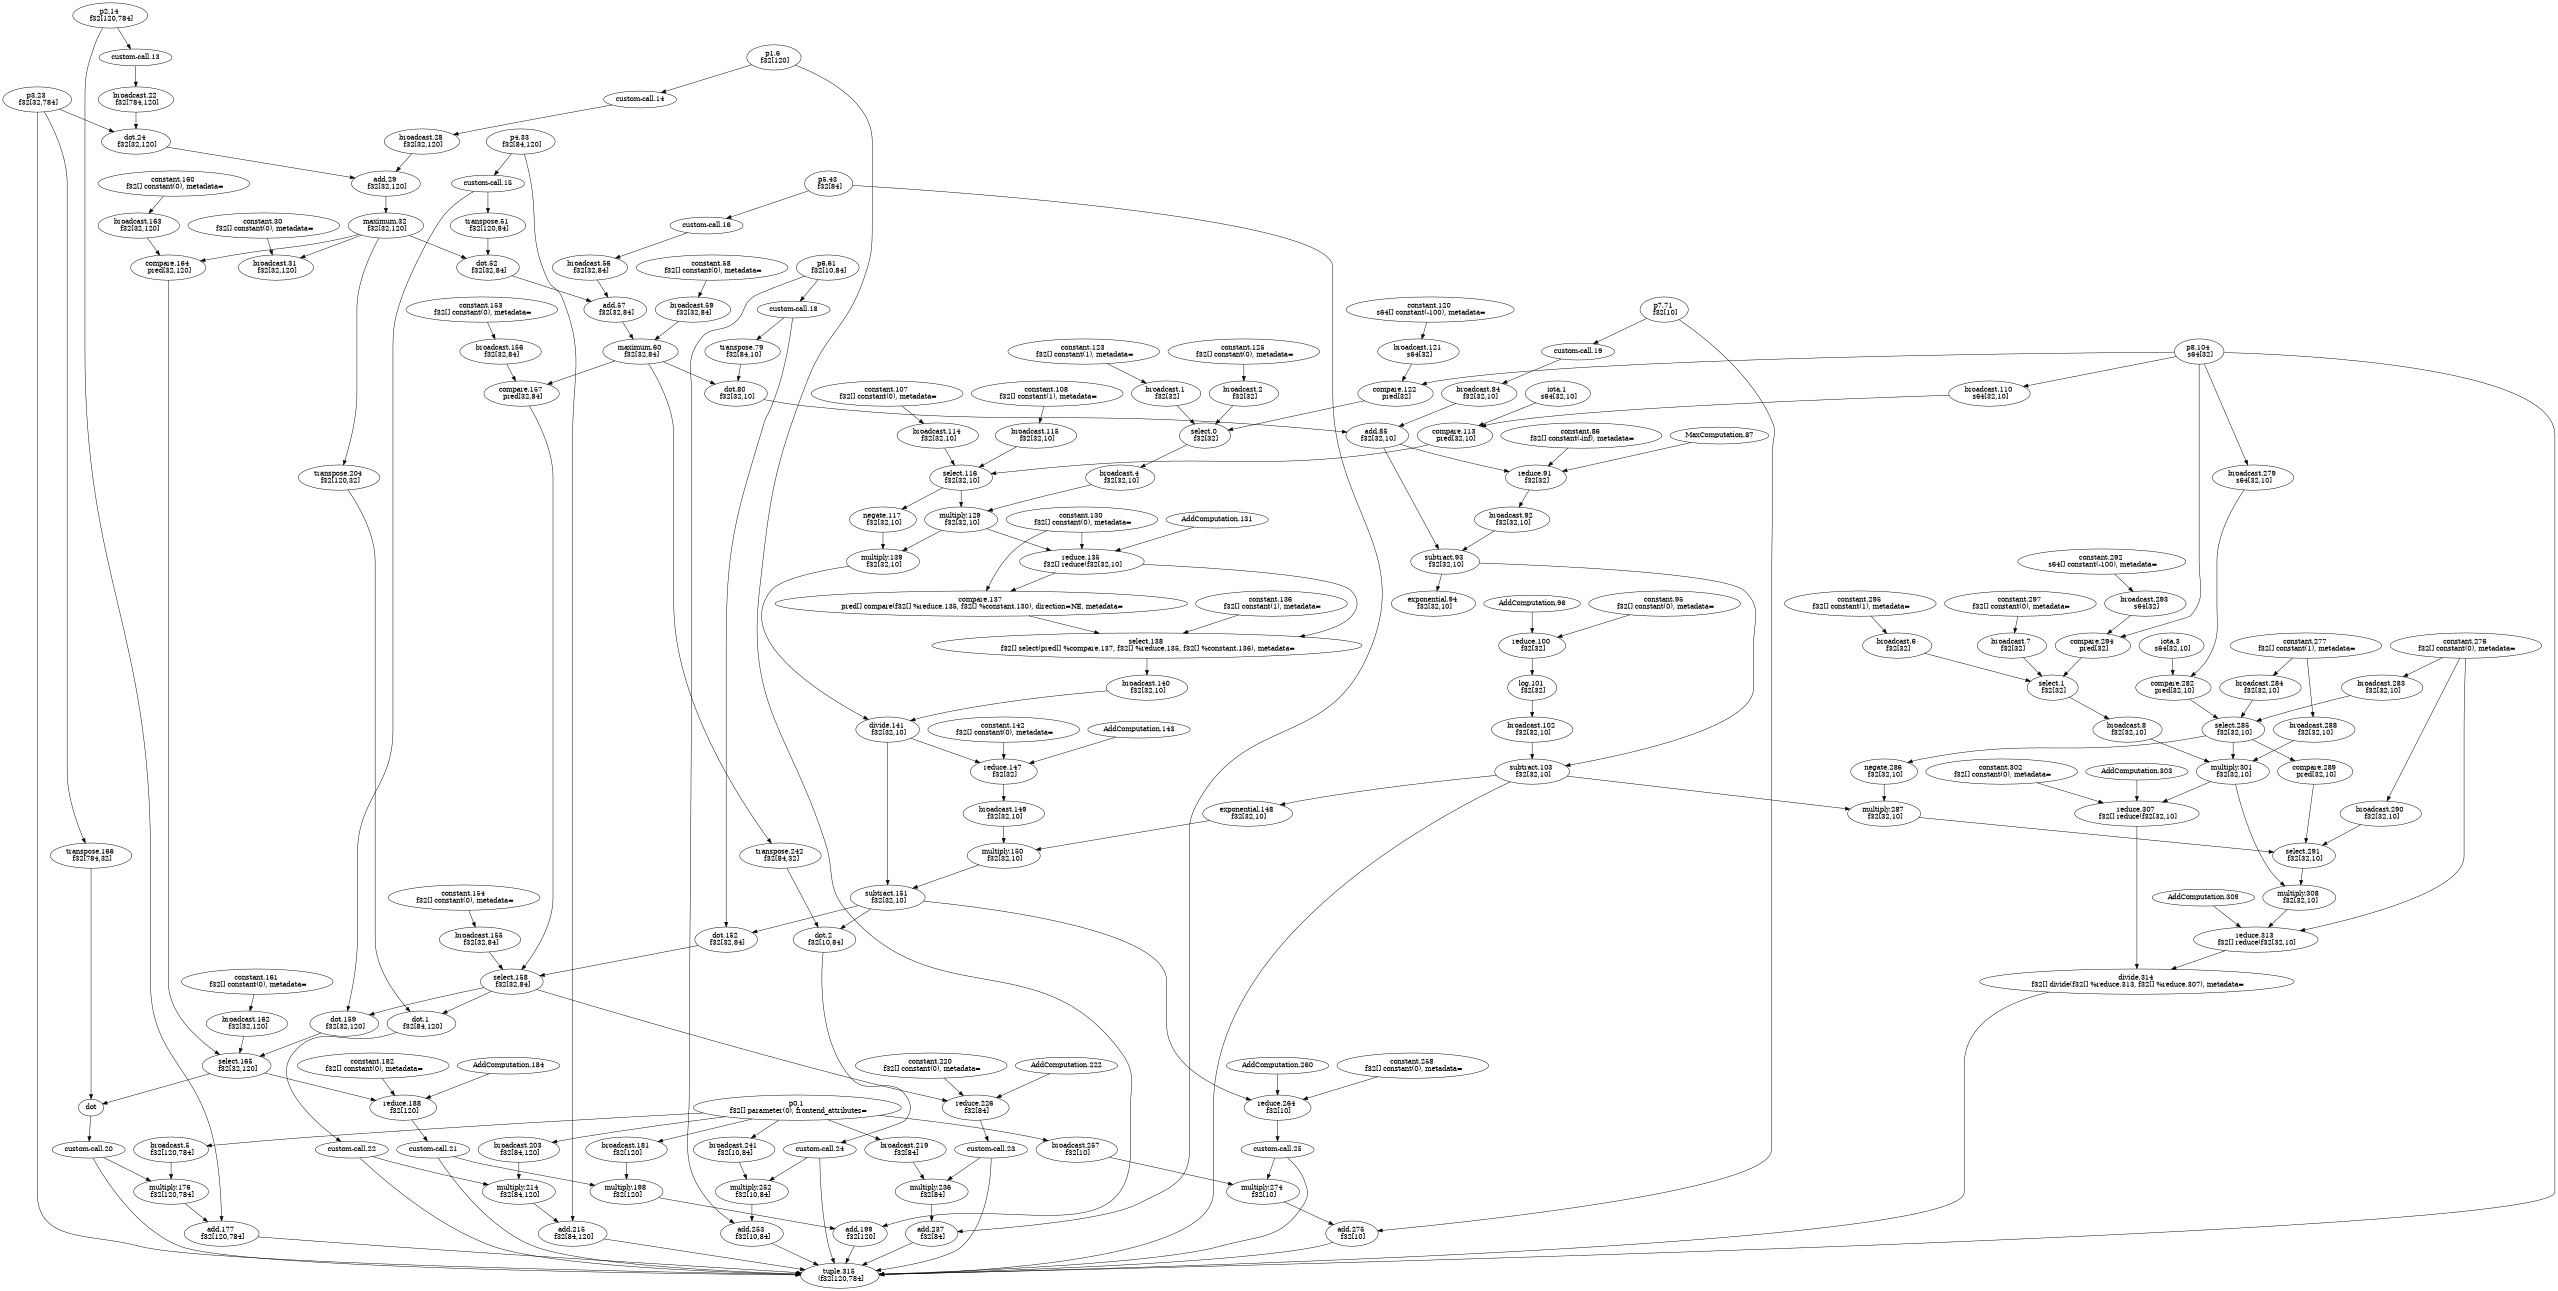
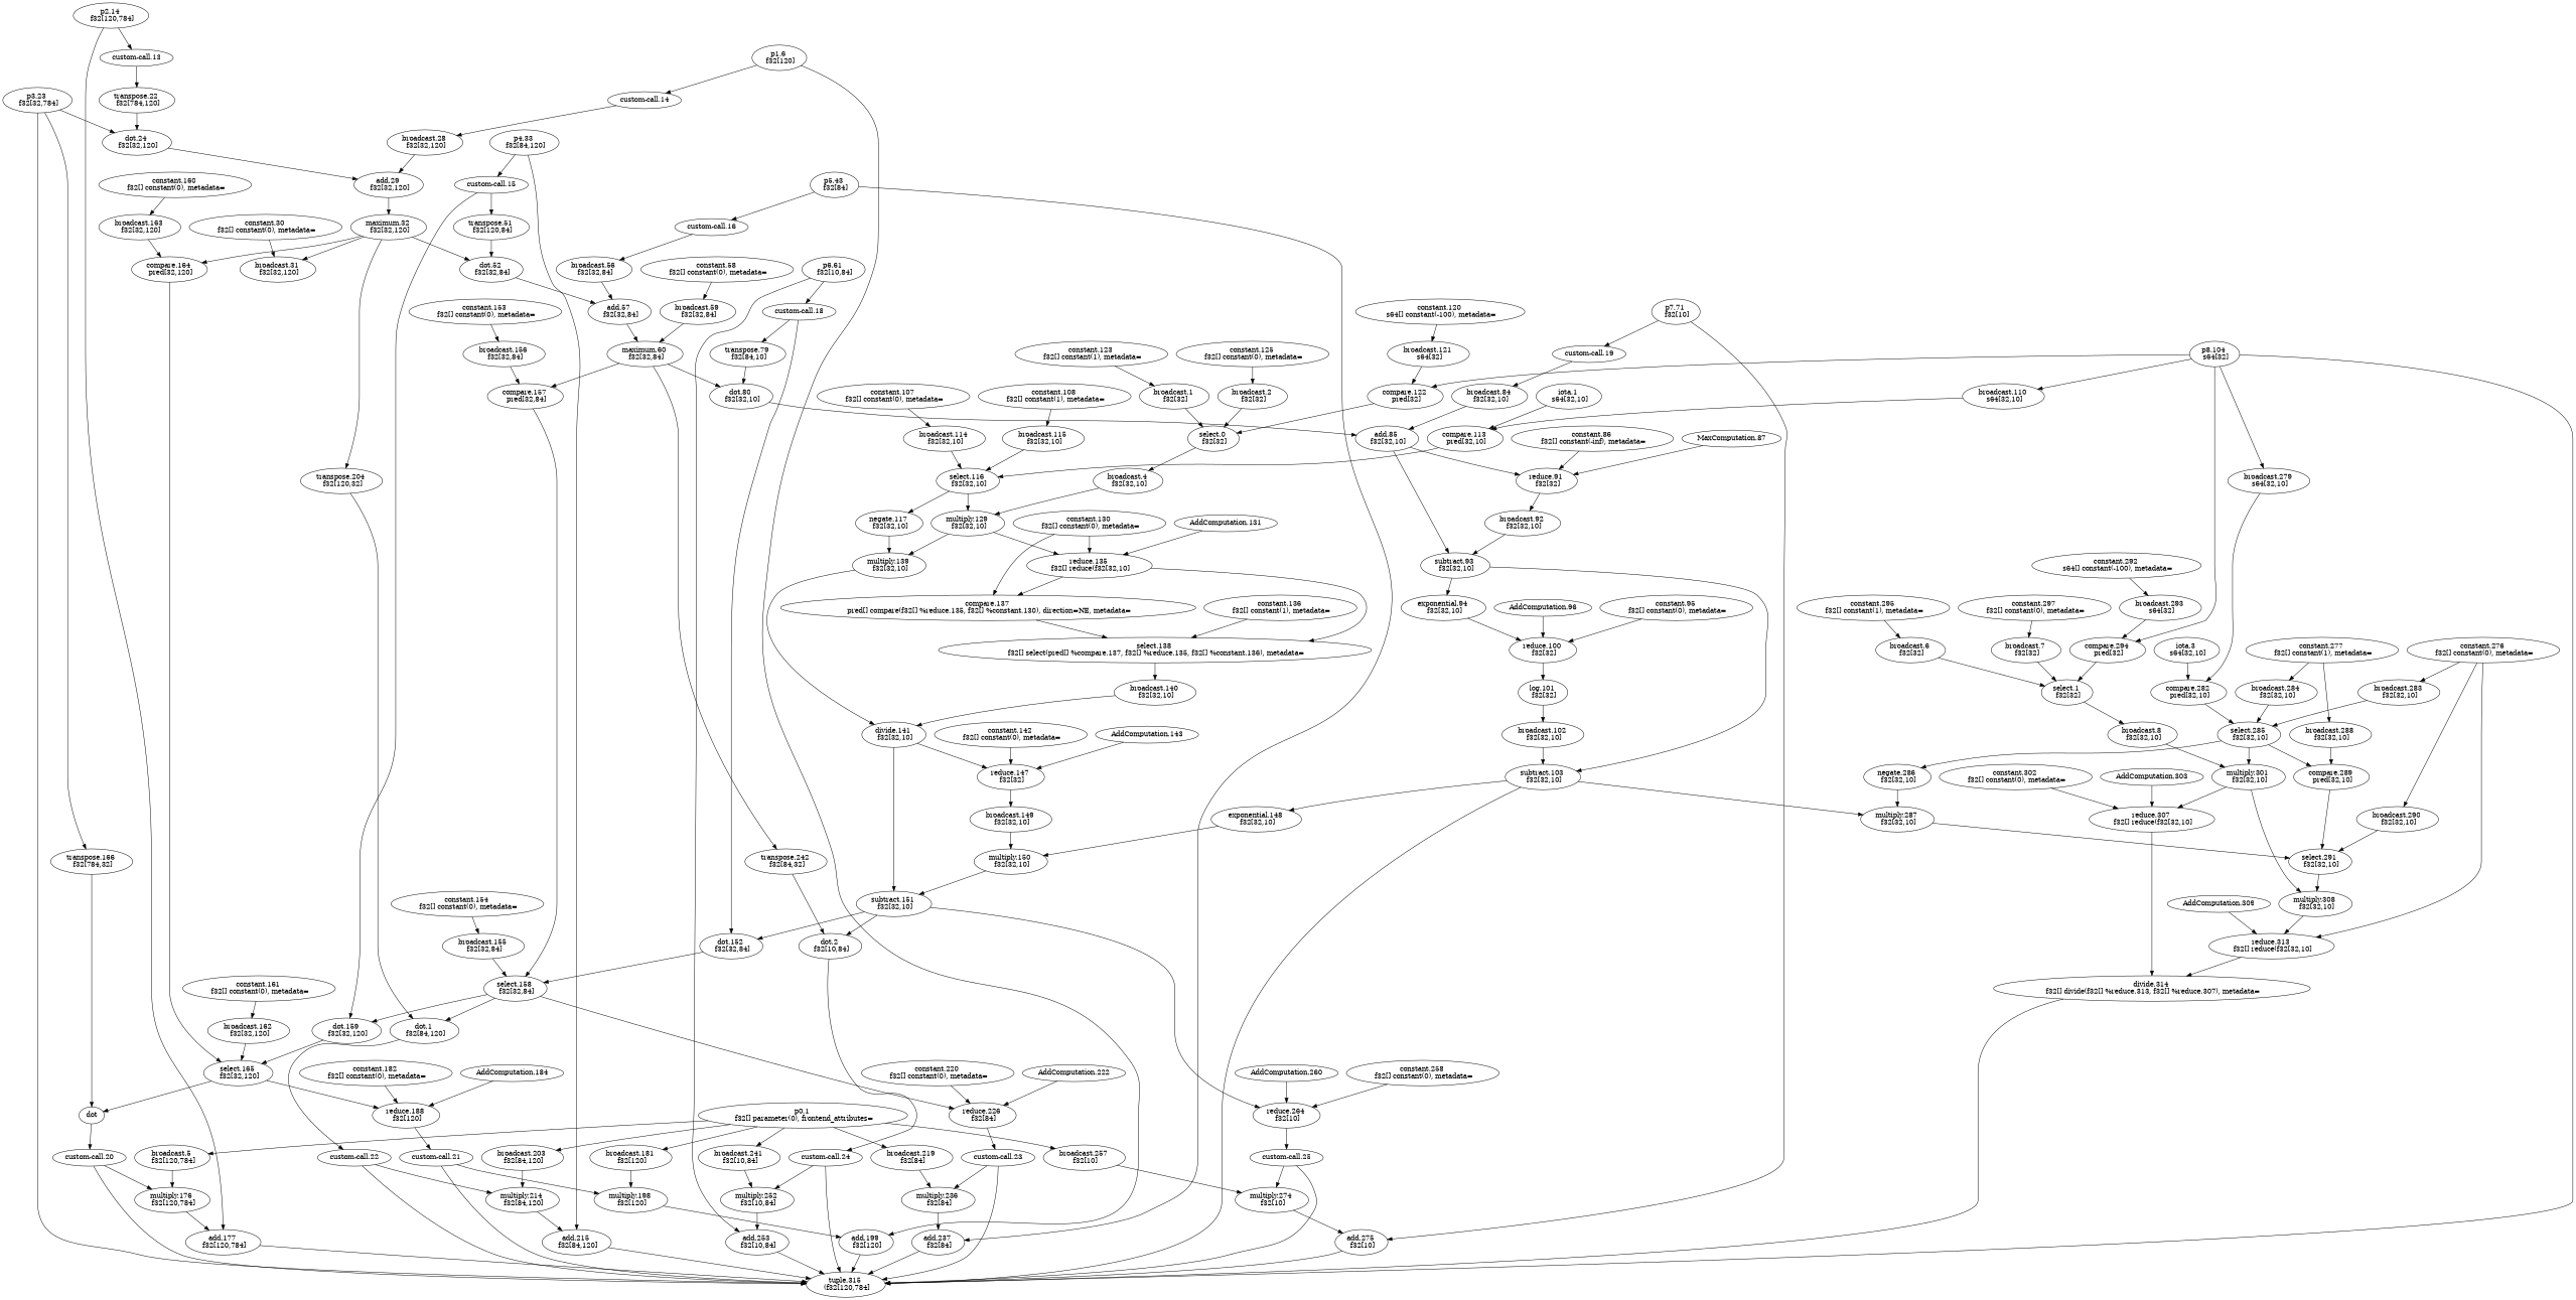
  digraph {
    n1 [label="p2.14 \n f32[120,784]"]
    n2 [label="add.177 \n f32[120,784]"]
    "custom-call.13"
    n4 [label="tuple.315 \n (f32[120,784]"]
-   n5 [label="broadcast.22 \n f32[784,120]"]
+   n5 [label="transpose.22 \n f32[784,120]"]
    n6 [label="p3.23 \n f32[32,784]"]
    n7 [label="dot.24 \n f32[32,120]"]
    n8 [label="transpose.166 \n f32[784,32]"]
    n9 [label="add.29 \n f32[32,120]"]
    dot
    n11 [label="maximum.32 \n f32[32,120]"]
    n12 [label="p1.6 \n f32[120]"]
    n13 [label="add.199 \n f32[120]"]
    "custom-call.14"
    n15 [label="broadcast.28 \n f32[32,120]"]
    n16 [label="broadcast.31 \n f32[32,120]"]
    n17 [label="compare.164 \n pred[32,120]"]
    n18 [label="dot.52 \n f32[32,84]"]
    n19 [label="transpose.204 \n f32[120,32]"]
    n20 [label="constant.30 \n f32[] constant(0), metadata="]
    n21 [label="select.165 \n f32[32,120]"]
    n22 [label="add.57 \n f32[32,84]"]
    n23 [label="dot.1 \n f32[84,120]"]
    n24 [label="constant.160 \n f32[] constant(0), metadata="]
    n25 [label="broadcast.163 \n f32[32,120]"]
    n26 [label="reduce.188 \n f32[120]"]
    n27 [label="p4.33 \n f32[84,120]"]
    n28 [label="add.215 \n f32[84,120]"]
    "custom-call.15"
    n30 [label="transpose.51 \n f32[120,84]"]
    n31 [label="dot.159 \n f32[32,120]"]
    n32 [label="maximum.60 \n f32[32,84]"]
    n33 [label="p5.43 \n f32[84]"]
    n34 [label="add.237 \n f32[84]"]
    "custom-call.16"
    n36 [label="broadcast.56 \n f32[32,84]"]
    n37 [label="compare.157 \n pred[32,84]"]
    n38 [label="dot.80 \n f32[32,10]"]
    n39 [label="transpose.242 \n f32[84,32]"]
    n40 [label="constant.58 \n f32[] constant(0), metadata="]
    n41 [label="broadcast.59 \n f32[32,84]"]
    n42 [label="select.158 \n f32[32,84]"]
    n43 [label="add.85 \n f32[32,10]"]
    n44 [label="dot.2 \n f32[10,84]"]
    n45 [label="constant.153 \n f32[] constant(0), metadata="]
    n46 [label="broadcast.156 \n f32[32,84]"]
    n47 [label="reduce.226 \n f32[84]"]
    n48 [label="p8.104 \n s64[32]"]
    n49 [label="broadcast.110 \n s64[32,10]"]
    n50 [label="compare.122 \n pred[32]"]
    n51 [label="broadcast.279 \n s64[32,10]"]
    n52 [label="compare.294 \n pred[32]"]
    n53 [label="compare.113 \n pred[32,10]"]
    n54 [label="select.0 \n f32[32]"]
    n55 [label="compare.282 \n pred[32,10]"]
    n56 [label="select.1 \n f32[32]"]
    n57 [label="select.116 \n f32[32,10]"]
    n58 [label="iota.1 \n s64[32,10]"]
    n59 [label="negate.117 \n f32[32,10]"]
    n60 [label="multiply.129 \n f32[32,10]"]
    n61 [label="constant.108 \n f32[] constant(1), metadata="]
    n62 [label="broadcast.115 \n f32[32,10]"]
    n63 [label="constant.107 \n f32[] constant(0), metadata="]
    n64 [label="broadcast.114 \n f32[32,10]"]
    n65 [label="multiply.139 \n f32[32,10]"]
    n66 [label="reduce.135 \n f32[] reduce(f32[32,10]"]
    n67 [label="divide.141 \n f32[32,10]"]
    n68 [label="constant.120 \n s64[] constant(-100), metadata="]
    n69 [label="broadcast.121 \n s64[32]"]
    n70 [label="broadcast.4 \n f32[32,10]"]
    n71 [label="constant.123 \n f32[] constant(1), metadata="]
    n72 [label="broadcast.1 \n f32[32]"]
    n73 [label="constant.125 \n f32[] constant(0), metadata="]
    n74 [label="broadcast.2 \n f32[32]"]
    n75 [label="compare.137 \n pred[] compare(f32[] %reduce.135, f32[] %constant.130), direction=NE, metadata="]
    n76 [label="select.138 \n f32[] select(pred[] %compare.137, f32[] %reduce.135, f32[] %constant.136), metadata="]
    n77 [label="reduce.147 \n f32[32]"]
    n78 [label="subtract.151 \n f32[32,10]"]
    n79 [label="constant.130 \n f32[] constant(0), metadata="]
    n80 [label="broadcast.140 \n f32[32,10]"]
    n81 [label="constant.136 \n f32[] constant(1), metadata="]
    n82 [label="broadcast.149 \n f32[32,10]"]
    n83 [label="dot.152 \n f32[32,84]"]
    n84 [label="reduce.264 \n f32[10]"]
    n85 [label="p6.61 \n f32[10,84]"]
    n86 [label="add.253 \n f32[10,84]"]
    "custom-call.18"
    n88 [label="transpose.79 \n f32[84,10]"]
    n89 [label="reduce.91 \n f32[32]"]
    n90 [label="subtract.93 \n f32[32,10]"]
    n91 [label="p7.71 \n f32[10]"]
    n92 [label="add.275 \n f32[10]"]
    "custom-call.19"
    n94 [label="broadcast.84 \n f32[32,10]"]
    n95 [label="broadcast.92 \n f32[32,10]"]
    n96 [label="exponential.94 \n f32[32,10]"]
    n97 [label="subtract.103 \n f32[32,10]"]
    n98 [label="constant.86 \n f32[] constant(-inf), metadata="]
    n99 [label="reduce.100 \n f32[32]"]
    n100 [label="exponential.148 \n f32[32,10]"]
    n101 [label="multiply.287 \n f32[32,10]"]
    n102 [label="log.101 \n f32[32]"]
    n103 [label="constant.95 \n f32[] constant(0), metadata="]
    n104 [label="broadcast.102 \n f32[32,10]"]
    n105 [label="multiply.150 \n f32[32,10]"]
    n106 [label="select.291 \n f32[32,10]"]
    n107 [label="constant.142 \n f32[] constant(0), metadata="]
    "custom-call.24"
    "custom-call.25"
    n110 [label="constant.154 \n f32[] constant(0), metadata="]
    n111 [label="broadcast.155 \n f32[32,84]"]
    "custom-call.22"
    "custom-call.23"
    n114 [label="constant.161 \n f32[] constant(0), metadata="]
    n115 [label="broadcast.162 \n f32[32,120]"]
    "custom-call.21"
    "custom-call.20"
    n118 [label="p0.1 \n f32[] parameter(0), frontend_attributes="]
    n119 [label="broadcast.5 \n f32[120,784]"]
    n120 [label="broadcast.181 \n f32[120]"]
    n121 [label="broadcast.203 \n f32[84,120]"]
    n122 [label="broadcast.219 \n f32[84]"]
    n123 [label="broadcast.241 \n f32[10,84]"]
    n124 [label="broadcast.257 \n f32[10]"]
    n125 [label="multiply.176 \n f32[120,784]"]
    n126 [label="multiply.198 \n f32[120]"]
    n127 [label="multiply.214 \n f32[84,120]"]
    n128 [label="multiply.236 \n f32[84]"]
    n129 [label="multiply.252 \n f32[10,84]"]
    n130 [label="multiply.274 \n f32[10]"]
    n131 [label="constant.182 \n f32[] constant(0), metadata="]
    n132 [label="constant.220 \n f32[] constant(0), metadata="]
    n133 [label="constant.258 \n f32[] constant(0), metadata="]
    n134 [label="select.285 \n f32[32,10]"]
    n135 [label="iota.3 \n s64[32,10]"]
    n136 [label="compare.289 \n pred[32,10]"]
    n137 [label="negate.286 \n f32[32,10]"]
    n138 [label="multiply.301 \n f32[32,10]"]
    n139 [label="constant.277 \n f32[] constant(1), metadata="]
    n140 [label="broadcast.284 \n f32[32,10]"]
    n141 [label="broadcast.288 \n f32[32,10]"]
    n142 [label="constant.276 \n f32[] constant(0), metadata="]
    n143 [label="broadcast.283 \n f32[32,10]"]
    n144 [label="broadcast.290 \n f32[32,10]"]
    n145 [label="reduce.313 \n f32[] reduce(f32[32,10]"]
    n146 [label="divide.314 \n f32[] divide(f32[] %reduce.313, f32[] %reduce.307), metadata="]
    n147 [label="multiply.308 \n f32[32,10]"]
    n148 [label="reduce.307 \n f32[] reduce(f32[32,10]"]
    n149 [label="constant.292 \n s64[] constant(-100), metadata="]
    n150 [label="broadcast.293 \n s64[32]"]
    n151 [label="broadcast.8 \n f32[32,10]"]
    n152 [label="constant.295 \n f32[] constant(1), metadata="]
    n153 [label="broadcast.6 \n f32[32]"]
    n154 [label="constant.297 \n f32[] constant(0), metadata="]
    n155 [label="broadcast.7 \n f32[32]"]
    n156 [label="constant.302 \n f32[] constant(0), metadata="]
    "AddComputation.131"
    "MaxComputation.87"
    "AddComputation.96"
    "AddComputation.143"
    "AddComputation.184"
    "AddComputation.222"
    "AddComputation.260"
    "AddComputation.309"
    "AddComputation.303"
    n1 -> n2
    n1 -> "custom-call.13"
    n2 -> n4
    "custom-call.13" -> n5
    n5 -> n7
    n6 -> n4
    n6 -> n7
    n6 -> n8
    n7 -> n9
    n8 -> dot
    n9 -> n11
    dot -> "custom-call.20"
    n11 -> n16
    n11 -> n17
    n11 -> n18
    n11 -> n19
    n12 -> n13
    n12 -> "custom-call.14"
    n13 -> n4
    "custom-call.14" -> n15
    n15 -> n9
    n17 -> n21
    n18 -> n22
    n19 -> n23
    n20 -> n16
    n21 -> dot
    n21 -> n26
    n22 -> n32
    n23 -> "custom-call.22"
    n24 -> n25
    n25 -> n17
    n26 -> "custom-call.21"
    n27 -> n28
    n27 -> "custom-call.15"
    n28 -> n4
    "custom-call.15" -> n30
    "custom-call.15" -> n31
    n30 -> n18
    n31 -> n21
    n32 -> n37
    n32 -> n38
    n32 -> n39
    n33 -> n34
    n33 -> "custom-call.16"
    n34 -> n4
    "custom-call.16" -> n36
    n36 -> n22
    n37 -> n42
    n38 -> n43
    n39 -> n44
    n40 -> n41
    n41 -> n32
    n42 -> n23
    n42 -> n31
    n42 -> n47
    n43 -> n89
    n43 -> n90
    n44 -> "custom-call.24"
    n45 -> n46
    n46 -> n37
    n47 -> "custom-call.23"
    n48 -> n4
    n48 -> n49
    n48 -> n50
    n48 -> n51
    n48 -> n52
    n49 -> n53
    n50 -> n54
    n51 -> n55
    n52 -> n56
    n53 -> n57
    n54 -> n70
    n55 -> n134
    n56 -> n151
    n57 -> n59
    n57 -> n60
    n58 -> n53
    n59 -> n65
    n60 -> n65
    n60 -> n66
    n61 -> n62
    n62 -> n57
    n63 -> n64
    n64 -> n57
    n65 -> n67
    n66 -> n75
    n66 -> n76
    n67 -> n77
    n67 -> n78
    n68 -> n69
    n69 -> n50
    n70 -> n60
    n71 -> n72
    n72 -> n54
    n73 -> n74
    n74 -> n54
    n75 -> n76
    n76 -> n80
    n77 -> n82
    n78 -> n44
    n78 -> n83
    n78 -> n84
    n79 -> n66
    n79 -> n75
    n80 -> n67
    n81 -> n76
    n82 -> n105
    n83 -> n42
    n84 -> "custom-call.25"
    n85 -> n86
    n85 -> "custom-call.18"
    n86 -> n4
    "custom-call.18" -> n83
    "custom-call.18" -> n88
    n88 -> n38
    n89 -> n95
    n90 -> n96
    n90 -> n97
    n91 -> n92
    n91 -> "custom-call.19"
    n92 -> n4
    "custom-call.19" -> n94
    n94 -> n43
    n95 -> n90
+   n96 -> n99
    n97 -> n4
    n97 -> n100
    n97 -> n101
    n98 -> n89
    n99 -> n102
    n100 -> n105
    n101 -> n106
    n102 -> n104
    n103 -> n99
    n104 -> n97
    n105 -> n78
    n106 -> n147
    n107 -> n77
    "custom-call.24" -> n4
    "custom-call.24" -> n129
    "custom-call.25" -> n4
    "custom-call.25" -> n130
    n110 -> n111
    n111 -> n42
    "custom-call.22" -> n4
    "custom-call.22" -> n127
    "custom-call.23" -> n4
    "custom-call.23" -> n128
    n114 -> n115
    n115 -> n21
    "custom-call.21" -> n4
    "custom-call.21" -> n126
    "custom-call.20" -> n4
    "custom-call.20" -> n125
    n118 -> n119
    n118 -> n120
    n118 -> n121
    n118 -> n122
    n118 -> n123
    n118 -> n124
    n119 -> n125
    n120 -> n126
    n121 -> n127
    n122 -> n128
    n123 -> n129
    n124 -> n130
    n125 -> n2
    n126 -> n13
    n127 -> n28
    n128 -> n34
    n129 -> n86
    n130 -> n92
    n131 -> n26
    n132 -> n47
    n133 -> n84
    n134 -> n136
    n134 -> n137
    n134 -> n138
    n135 -> n55
    n136 -> n106
    n137 -> n101
    n138 -> n147
    n138 -> n148
    n139 -> n140
    n139 -> n141
    n140 -> n134
-   n141 -> n138
+   n141 -> n136
    n142 -> n143
    n142 -> n144
    n142 -> n145
    n143 -> n134
    n144 -> n106
    n145 -> n146
    n146 -> n4
    n147 -> n145
    n148 -> n146
    n149 -> n150
    n150 -> n52
    n151 -> n138
    n152 -> n153
    n153 -> n56
    n154 -> n155
    n155 -> n56
    n156 -> n148
    "AddComputation.131" -> n66
    "MaxComputation.87" -> n89
    "AddComputation.96" -> n99
    "AddComputation.143" -> n77
    "AddComputation.184" -> n26
    "AddComputation.222" -> n47
    "AddComputation.260" -> n84
    "AddComputation.309" -> n145
    "AddComputation.303" -> n148
  }
